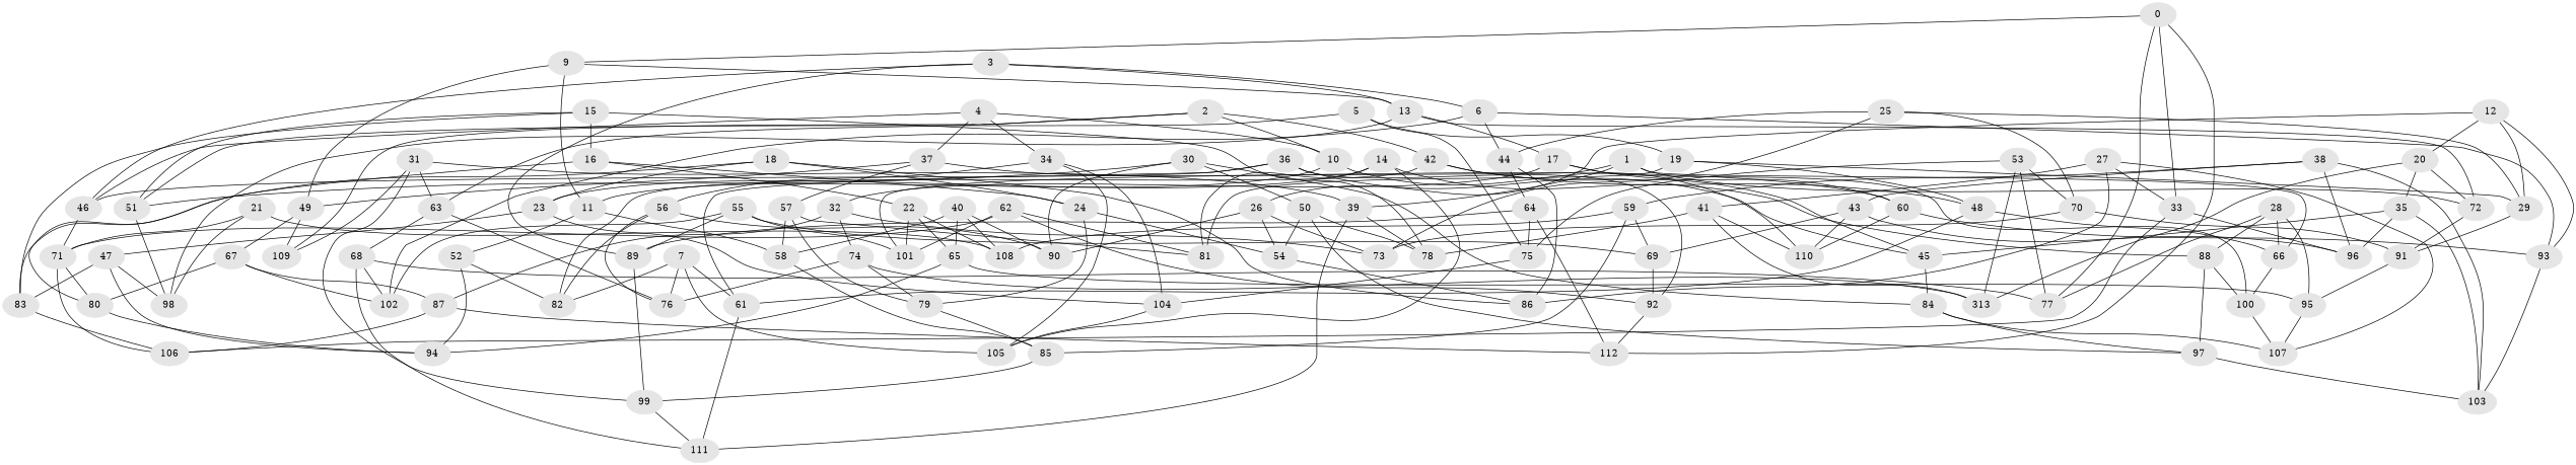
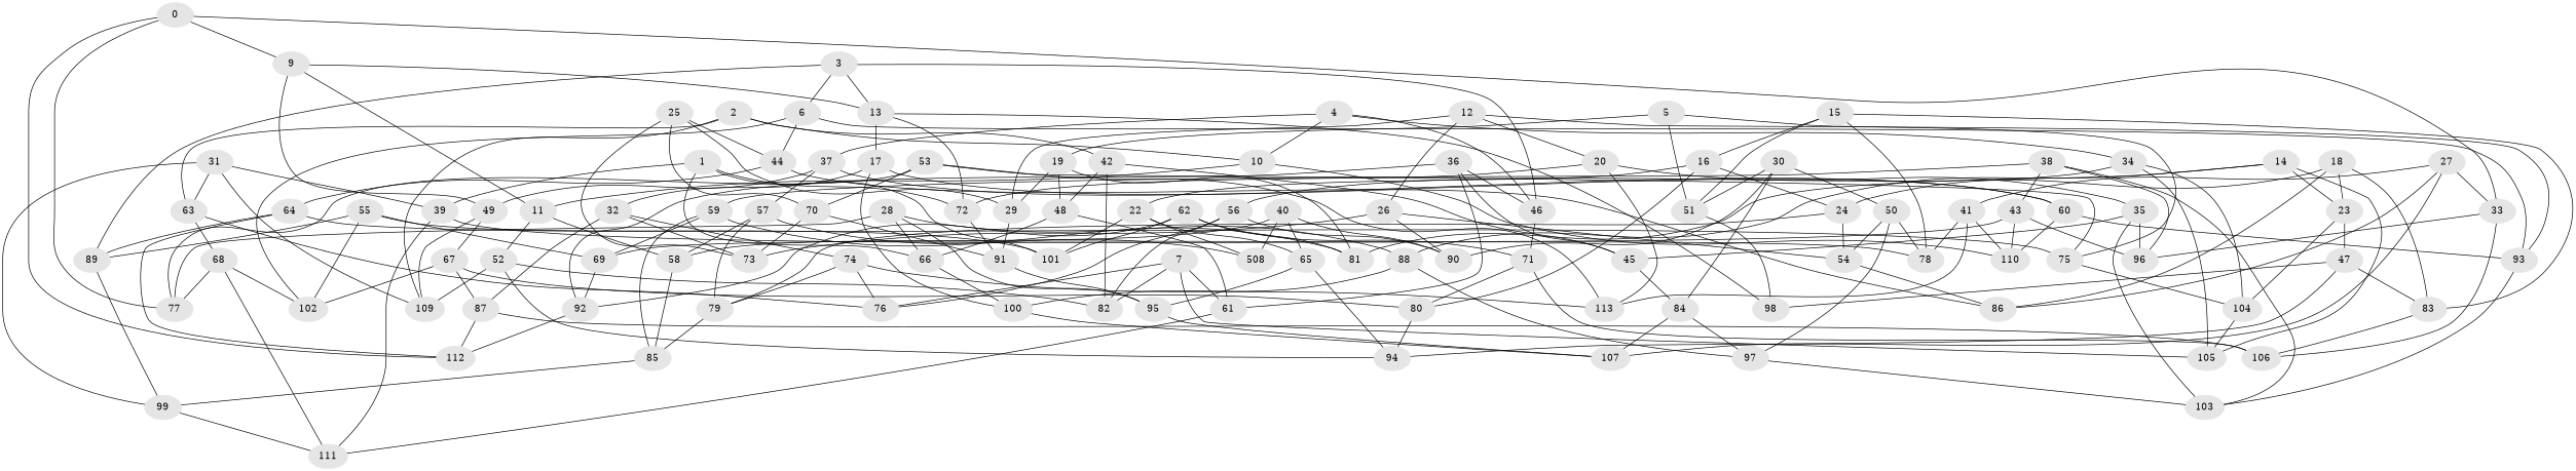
  graph {
    node [color=gray90 style=filled]
    1
    39
    66
    72
    101
    78
    111
    100
    91
    2
    10
    42
    63
    109
    11
    110
    82
    48
    45
    76
    68
    3
    6
    46
    89
    13
    5
    19
    51
    75
    44
    93
    102
    71
    99
    4
    34
    37
    105
    104
    56
    49
    60
    57
    29
    81
    98
    86
    64
    103
    7
    61
    n53 [label=0]
    9
    33
    77
    112
    106
    96
    52
    58
    17
    67
    94
    85
    12
    20
    26
    35
-   113 [label=313]
+   113
    54
    73
    90
    32
    14
    23
    88
    47
    97
    15
    16
    83
    22
    24
    80
-   108
+   108 [label=508]
    65
    79
    74
    87
    107
    18
-   21
    95
    25
    70
    27
    41
    28
    30
    50
    84
    31
    36
    92
    38
    43
    59
    69
    40
    53
    55
    62
    1 -- 39
    1 -- 66
    1 -- 72
    1 -- 101
    39 -- 78
    39 -- 111
    66 -- 100
    72 -- 91
    100 -- 107
    91 -- 95
    2 -- 10
    2 -- 42
    2 -- 63
    2 -- 109
    10 -- 11
    10 -- 110
    42 -- 82
    42 -- 48
    42 -- 45
    63 -- 76
    63 -- 68
    11 -- 52
    11 -- 58
    48 -- 66
    48 -- 61
    45 -- 84
    68 -- 111
    68 -- 102
    68 -- 77
    3 -- 6
    3 -- 46
    3 -- 89
    3 -- 13
    6 -- 44
    6 -- 93
    6 -- 102
    46 -- 71
    89 -- 99
    13 -- 72
    13 -- 98
    13 -- 17
    5 -- 19
    5 -- 51
    5 -- 75
    19 -- 48
    19 -- 29
    19 -- 81
    51 -- 98
    75 -- 104
    44 -- 86
    44 -- 64
    93 -- 103
    71 -- 106
    71 -- 80
    99 -- 111
    4 -- 10
    4 -- 46
    4 -- 34
    4 -- 37
    34 -- 105
    34 -- 104
    34 -- 56
    37 -- 49
    37 -- 60
    37 -- 57
    104 -- 105
    56 -- 82
    56 -- 76
    56 -- 90
    49 -- 109
    49 -- 67
    60 -- 110
    60 -- 93
    57 -- 81
    57 -- 58
    57 -- 79
    29 -- 91
    64 -- 89
    64 -- 75
    64 -- 112
    7 -- 82
    7 -- 76
    7 -- 105
    7 -- 61
    61 -- 111
    n53 -- 9
    n53 -- 33
    n53 -- 77
    n53 -- 112
    9 -- 11
    9 -- 13
    9 -- 49
    33 -- 106
    33 -- 96
+   52 -- 109
    52 -- 82
    52 -- 94
    58 -- 85
    17 -- 100
    17 -- 60
    17 -- 32
    67 -- 102
    67 -- 80
    67 -- 87
    85 -- 99
    12 -- 93
    12 -- 29
    12 -- 20
    12 -- 26
    20 -- 72
    20 -- 35
    20 -- 113
    26 -- 54
    26 -- 73
    26 -- 90
    35 -- 45
    35 -- 103
    35 -- 96
    54 -- 86
    32 -- 73
    32 -- 74
    32 -- 87
    14 -- 105
    14 -- 81
    14 -- 23
    14 -- 88
    23 -- 104
    23 -- 47
    88 -- 100
    88 -- 97
    47 -- 98
    47 -- 94
    47 -- 83
    97 -- 103
    15 -- 78
    15 -- 51
    15 -- 16
    15 -- 83
    16 -- 22
    16 -- 24
    16 -- 80
    83 -- 106
    22 -- 101
    22 -- 108
    22 -- 65
    24 -- 54
    24 -- 79
    80 -- 94
    65 -- 94
    65 -- 95
    79 -- 85
    74 -- 76
    74 -- 113
    74 -- 79
    87 -- 112
    87 -- 106
    18 -- 86
    18 -- 23
    18 -- 83
    18 -- 24
-   21 -- 71
-   21 -- 98
-   21 -- 108
    95 -- 107
    25 -- 44
    25 -- 29
    25 -- 73
    25 -- 70
    70 -- 91
    70 -- 73
    27 -- 86
    27 -- 33
    27 -- 107
    27 -- 41
    41 -- 78
    41 -- 110
    41 -- 113
    28 -- 66
    28 -- 77
    28 -- 88
    28 -- 95
    30 -- 51
    30 -- 90
    30 -- 50
    30 -- 84
    50 -- 78
    50 -- 54
    50 -- 97
    84 -- 97
    84 -- 107
    31 -- 39
    31 -- 63
    31 -- 109
    31 -- 99
    36 -- 45
    36 -- 46
    36 -- 61
    36 -- 92
    92 -- 112
    38 -- 103
    38 -- 96
    38 -- 43
    38 -- 59
    43 -- 110
    43 -- 96
    43 -- 69
    59 -- 85
    59 -- 108
    59 -- 69
    69 -- 92
    40 -- 58
    40 -- 90
    40 -- 108
    40 -- 65
    53 -- 75
    53 -- 77
    53 -- 113
    53 -- 70
    55 -- 101
    55 -- 89
    55 -- 102
    55 -- 69
    62 -- 101
    62 -- 71
    62 -- 81
    62 -- 92
  }
